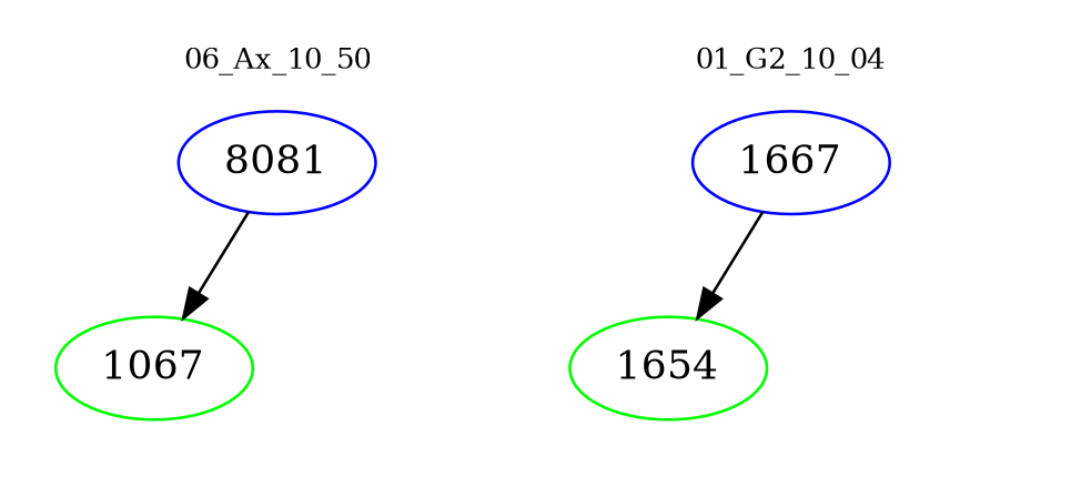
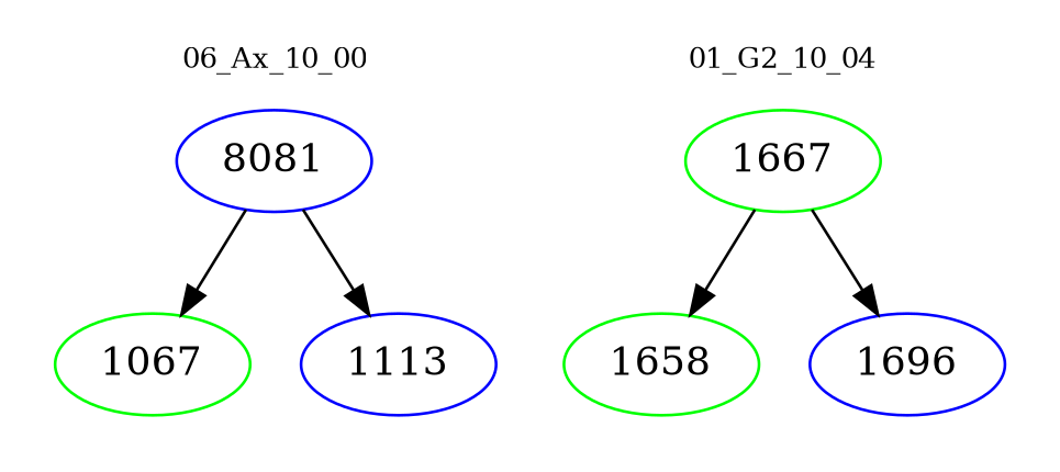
  digraph {
    node [color=blue]
    edge [color=black]
    n1 [label=8081]
    n2 [color=green label=1067]
-   n4 [label=1667]
-   n5 [color=green label=1654]
+   n3 [label=1113]
+   n4 [color=green label=1667]
+   n5 [color=green label=1658]
+   n6 [label=1696]
    subgraph cluster_1 {
      color=white
      fontsize=10
-     label="06_Ax_10_50"
+     label="06_Ax_10_00"
      n1
      n2
+     n3
    }
    subgraph cluster_2 {
      color=white
      fontsize=10
      label="01_G2_10_04"
      n4
      n5
+     n6
    }
    n1 -> n2
+   n1 -> n3
    n4 -> n5
+   n4 -> n6
  }
